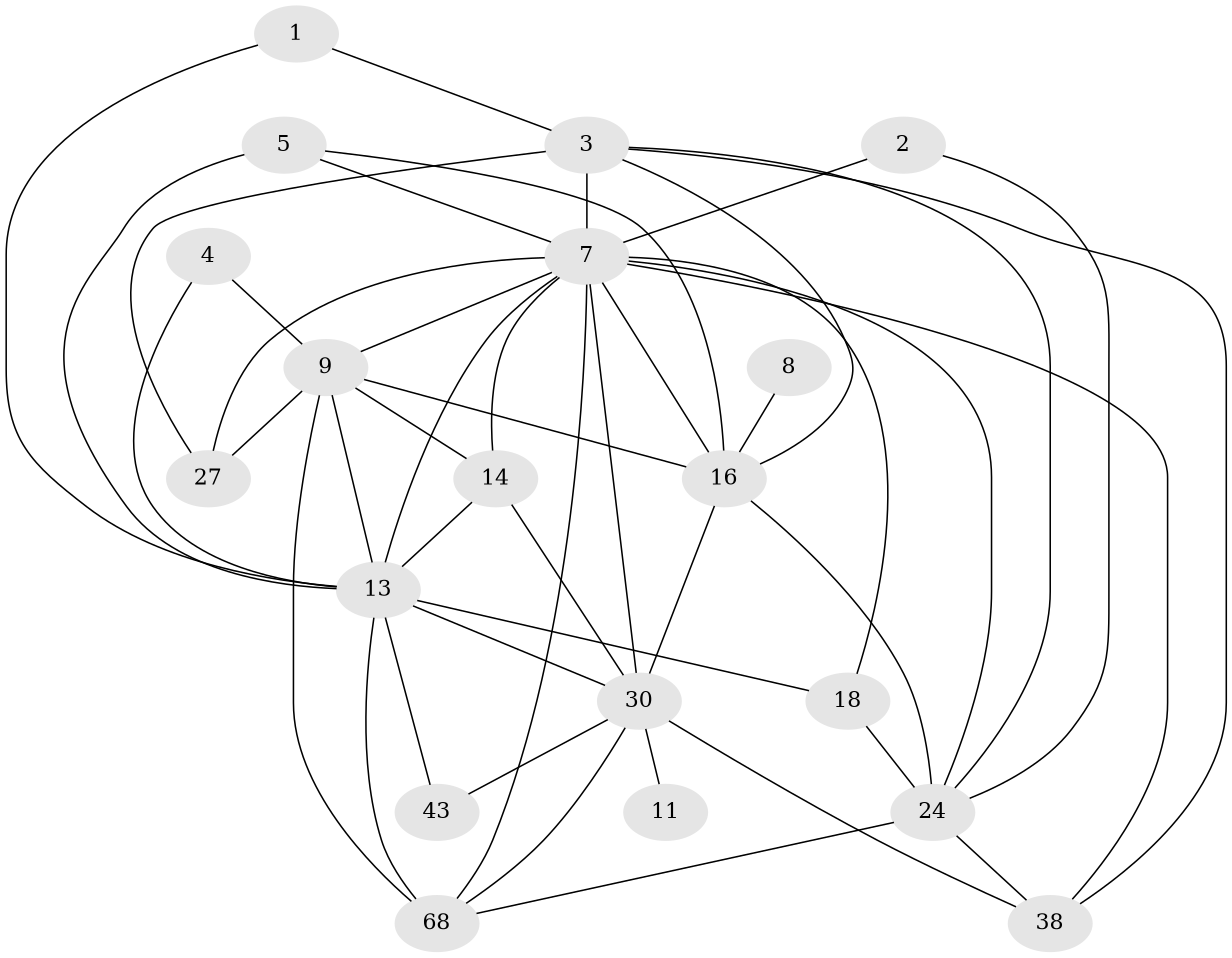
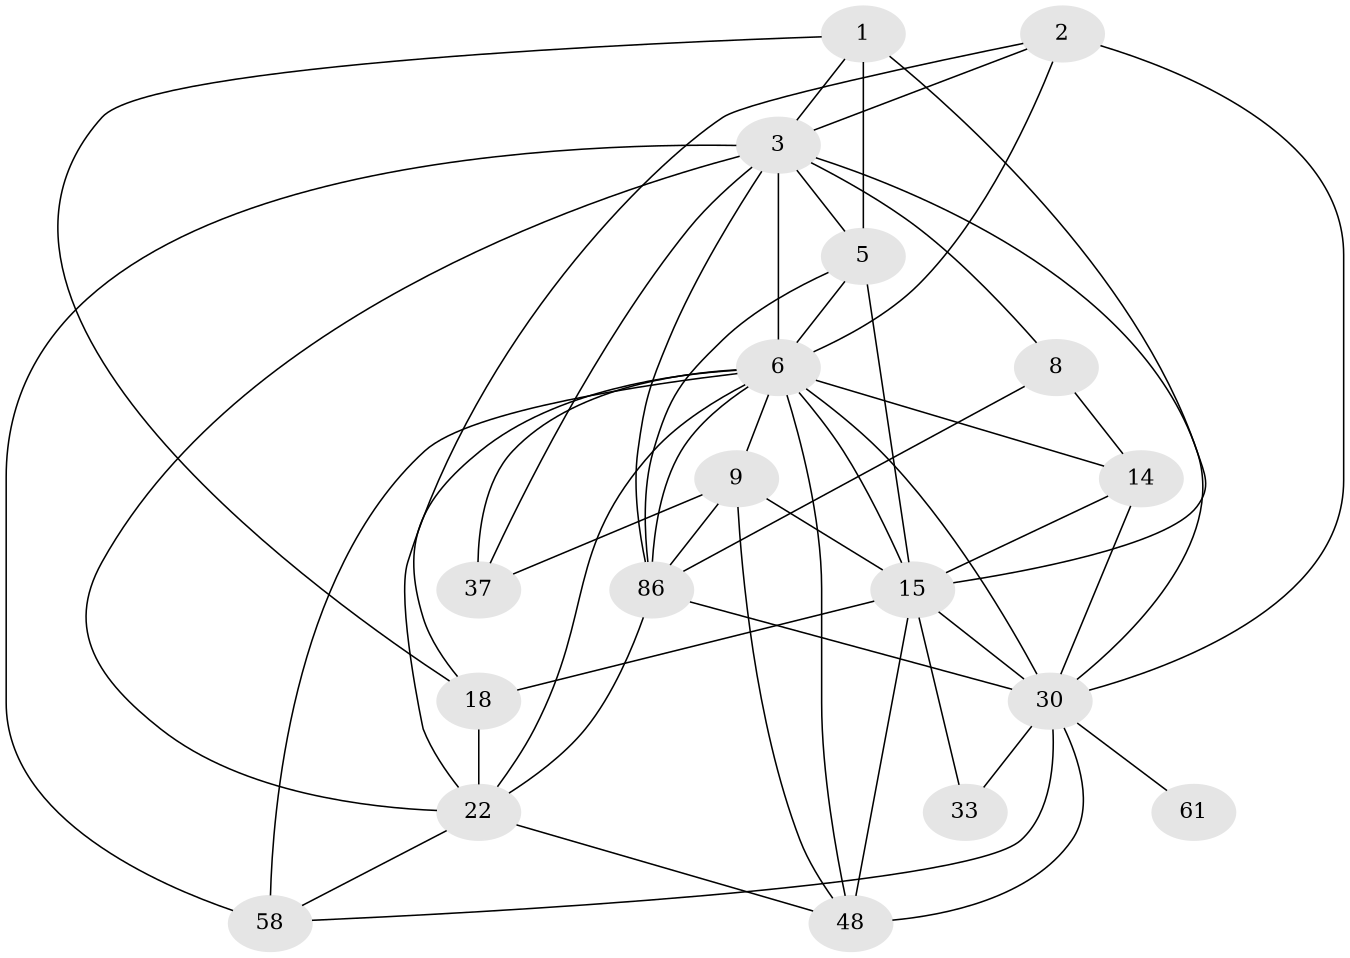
  graph {
    node [color=gray90 style=filled]
    1 [super="+6+29"]
    3 [super="+11+23+46"]
    5 [super="+35+17+52+43"]
-   15 [super="+40+24+60+53" label=13]
+   15 [super="+40+24+60+53"]
    18 [super="+56+21"]
-   7 [super="+34+36+42+44+50"]
-   22 [super="+66+38" label=24]
+   7 [super="+34+36+42+44+50" label=6]
+   22 [super="+66+38"]
    30 [super="+32+39"]
    8 [super="+10"]
-   16 [super="+31+26+47+20"]
-   27
-   58 [super="+65" label=38]
-   48 [super="+49" label=68]
-   33 [label=43]
+   16 [super="+31+26+47+20" label=86]
+   27 [label=37]
+   58 [super="+65"]
+   48 [super="+49"]
+   33
    2 [super="+19"]
    9 [super="+13"]
    14
-   61 [label=11]
-   4 [super="+28"]
+   61
    1 -- 3
+   1 -- 5 [weight=2]
    1 -- 15
+   1 -- 18
+   3 -- 5 [weight=3]
    3 -- 7 [weight=2]
    3 -- 22
+   3 -- 30
+   3 -- 8
    3 -- 16
    3 -- 27
    3 -- 58
    5 -- 15 [weight=4]
    5 -- 7
    5 -- 16 [weight=3]
    15 -- 18 [weight=2]
    15 -- 30
    15 -- 48 [weight=2]
    15 -- 33
    18 -- 22 [weight=2]
    7 -- 15 [weight=2]
    7 -- 18
    7 -- 22
    7 -- 30 [weight=2]
    7 -- 16 [weight=2]
    7 -- 27
    7 -- 58
    7 -- 48
    7 -- 9
    7 -- 14
    22 -- 58
    22 -- 48
    30 -- 58
    30 -- 48
    30 -- 33
    30 -- 61
    8 -- 16 [weight=2]
-   9 -- 14
+   8 -- 14
    16 -- 22 [weight=2]
    16 -- 30
+   2 -- 3
    2 -- 7
    2 -- 22
+   2 -- 30
    9 -- 15
    9 -- 16 [weight=2]
    9 -- 27
    9 -- 48
    14 -- 15
    14 -- 30
-   4 -- 15 [weight=2]
-   4 -- 9
  }
